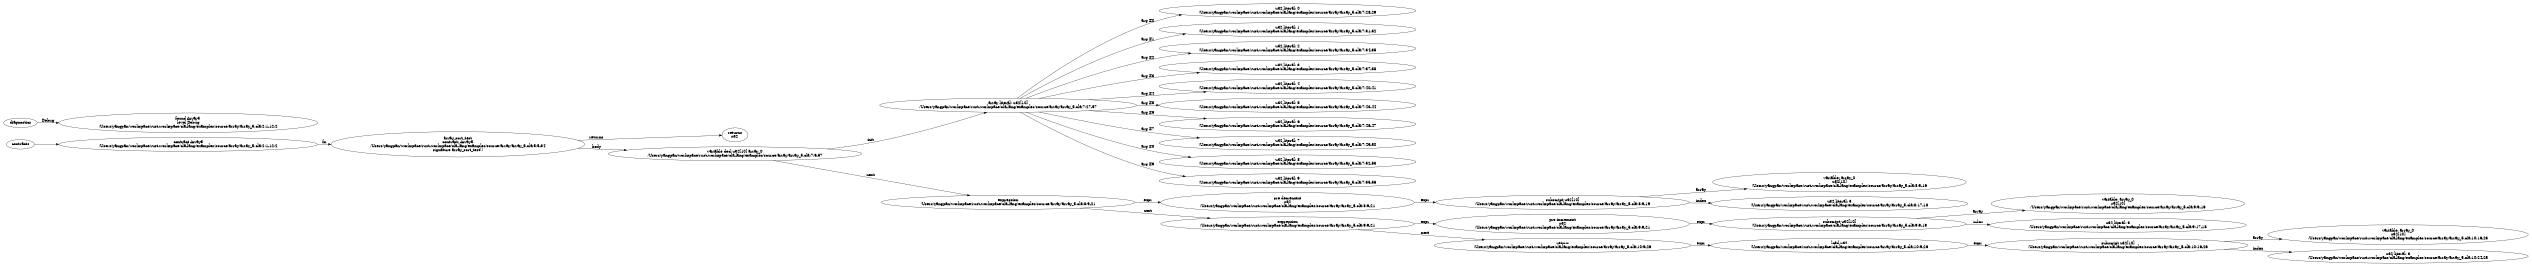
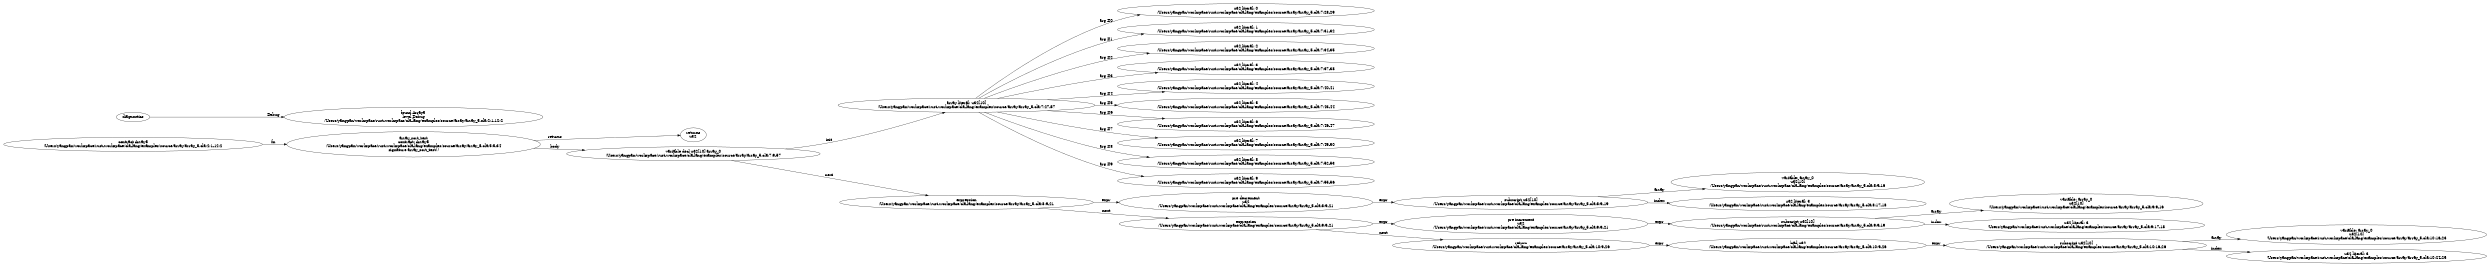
  strict digraph {
    rankdir=LR
    n1 [label="contract Array5\n/Users/yangpan/workspace/rust-workspace/ola-lang/examples/source/array/array_5.ola:2:1-12:2"]
    n2 [label="array_sort_test\ncontract: Array5\n/Users/yangpan/workspace/rust-workspace/ola-lang/examples/source/array/array_5.ola:5:5-34\nsignature array_sort_test()"]
    n3 [label="returns\nu32 "]
    n4 [label="variable decl u32[10] array_0\n/Users/yangpan/workspace/rust-workspace/ola-lang/examples/source/array/array_5.ola:7:9-57"]
    n5 [label="array literal: u32[10]\n/Users/yangpan/workspace/rust-workspace/ola-lang/examples/source/array/array_5.ola:7:27-57"]
    n6 [label="expression\n/Users/yangpan/workspace/rust-workspace/ola-lang/examples/source/array/array_5.ola:8:9-21"]
    n7 [label="u32 literal: 0\n/Users/yangpan/workspace/rust-workspace/ola-lang/examples/source/array/array_5.ola:7:28-29"]
    n8 [label="u32 literal: 1\n/Users/yangpan/workspace/rust-workspace/ola-lang/examples/source/array/array_5.ola:7:31-32"]
    n9 [label="u32 literal: 2\n/Users/yangpan/workspace/rust-workspace/ola-lang/examples/source/array/array_5.ola:7:34-35"]
    n10 [label="u32 literal: 3\n/Users/yangpan/workspace/rust-workspace/ola-lang/examples/source/array/array_5.ola:7:37-38"]
    n11 [label="u32 literal: 4\n/Users/yangpan/workspace/rust-workspace/ola-lang/examples/source/array/array_5.ola:7:40-41"]
    n12 [label="u32 literal: 5\n/Users/yangpan/workspace/rust-workspace/ola-lang/examples/source/array/array_5.ola:7:43-44"]
    n13 [label="u32 literal: 6\n/Users/yangpan/workspace/rust-workspace/ola-lang/examples/source/array/array_5.ola:7:46-47"]
    n14 [label="u32 literal: 7\n/Users/yangpan/workspace/rust-workspace/ola-lang/examples/source/array/array_5.ola:7:49-50"]
    n15 [label="u32 literal: 8\n/Users/yangpan/workspace/rust-workspace/ola-lang/examples/source/array/array_5.ola:7:52-53"]
    n16 [label="u32 literal: 9\n/Users/yangpan/workspace/rust-workspace/ola-lang/examples/source/array/array_5.ola:7:55-56"]
    n17 [label="pre decrement\nu32\n/Users/yangpan/workspace/rust-workspace/ola-lang/examples/source/array/array_5.ola:8:9-21"]
    n18 [label="expression\n/Users/yangpan/workspace/rust-workspace/ola-lang/examples/source/array/array_5.ola:9:9-21"]
    n19 [label="subscript u32[10]\n/Users/yangpan/workspace/rust-workspace/ola-lang/examples/source/array/array_5.ola:8:9-19"]
    n20 [label="variable: array_0\nu32[10]\n/Users/yangpan/workspace/rust-workspace/ola-lang/examples/source/array/array_5.ola:8:9-16"]
    n21 [label="u32 literal: 3\n/Users/yangpan/workspace/rust-workspace/ola-lang/examples/source/array/array_5.ola:8:17-18"]
    n22 [label="pre increment\nu32\n/Users/yangpan/workspace/rust-workspace/ola-lang/examples/source/array/array_5.ola:9:9-21"]
    n23 [label="return\n/Users/yangpan/workspace/rust-workspace/ola-lang/examples/source/array/array_5.ola:10:9-26"]
    n24 [label="subscript u32[10]\n/Users/yangpan/workspace/rust-workspace/ola-lang/examples/source/array/array_5.ola:9:9-19"]
    n25 [label="variable: array_0\nu32[10]\n/Users/yangpan/workspace/rust-workspace/ola-lang/examples/source/array/array_5.ola:9:9-16"]
    n26 [label="u32 literal: 3\n/Users/yangpan/workspace/rust-workspace/ola-lang/examples/source/array/array_5.ola:9:17-18"]
    n27 [label="load u32\n/Users/yangpan/workspace/rust-workspace/ola-lang/examples/source/array/array_5.ola:10:9-26"]
    n28 [label="subscript u32[10]\n/Users/yangpan/workspace/rust-workspace/ola-lang/examples/source/array/array_5.ola:10:16-26"]
    n29 [label="variable: array_0\nu32[10]\n/Users/yangpan/workspace/rust-workspace/ola-lang/examples/source/array/array_5.ola:10:16-23"]
    n30 [label="u32 literal: 3\n/Users/yangpan/workspace/rust-workspace/ola-lang/examples/source/array/array_5.ola:10:24-25"]
    n31 [label="found Array5 \nlevel Debug\n/Users/yangpan/workspace/rust-workspace/ola-lang/examples/source/array/array_5.ola:2:1-12:2"]
-   contracts
    diagnostics
    n1 -> n2 [label=fn]
    n2 -> n3 [label=returns]
    n2 -> n4 [label=body]
    n4 -> n5 [label=init]
    n4 -> n6 [label=next]
    n5 -> n7 [label="arg #0"]
    n5 -> n8 [label="arg #1"]
    n5 -> n9 [label="arg #2"]
    n5 -> n10 [label="arg #3"]
    n5 -> n11 [label="arg #4"]
    n5 -> n12 [label="arg #5"]
    n5 -> n13 [label="arg #6"]
    n5 -> n14 [label="arg #7"]
    n5 -> n15 [label="arg #8"]
    n5 -> n16 [label="arg #9"]
    n6 -> n17 [label=expr]
    n6 -> n18 [label=next]
    n17 -> n19 [label=expr]
    n18 -> n22 [label=expr]
    n18 -> n23 [label=next]
    n19 -> n20 [label=array]
    n19 -> n21 [label=index]
    n22 -> n24 [label=expr]
    n23 -> n27 [label=expr]
    n24 -> n25 [label=array]
    n24 -> n26 [label=index]
    n27 -> n28 [label=expr]
    n28 -> n29 [label=array]
    n28 -> n30 [label=index]
-   contracts -> n1
    diagnostics -> n31 [label=Debug]
  }
